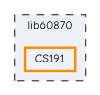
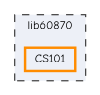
  digraph {
    compound=true
    fontname="Comic Neue"
-   n1 [color=darkorange fillcolor="#edf0f7" fontname="Comic Neue" fontsize=10 height=0.2 label=CS191 shape=box style="filled,bold" width=0.4]
+   n1 [color=darkorange fillcolor="#edf0f7" fontname="Comic Neue" fontsize=10 height=0.2 label=CS101 shape=box style="filled,bold" width=0.4]
    subgraph cluster_1 {
      bgcolor="#edf0f7"
      fontsize=10
      label=lib60870
      pencolor=grey25
      style="filled,dashed"
      n1
    }
  }
